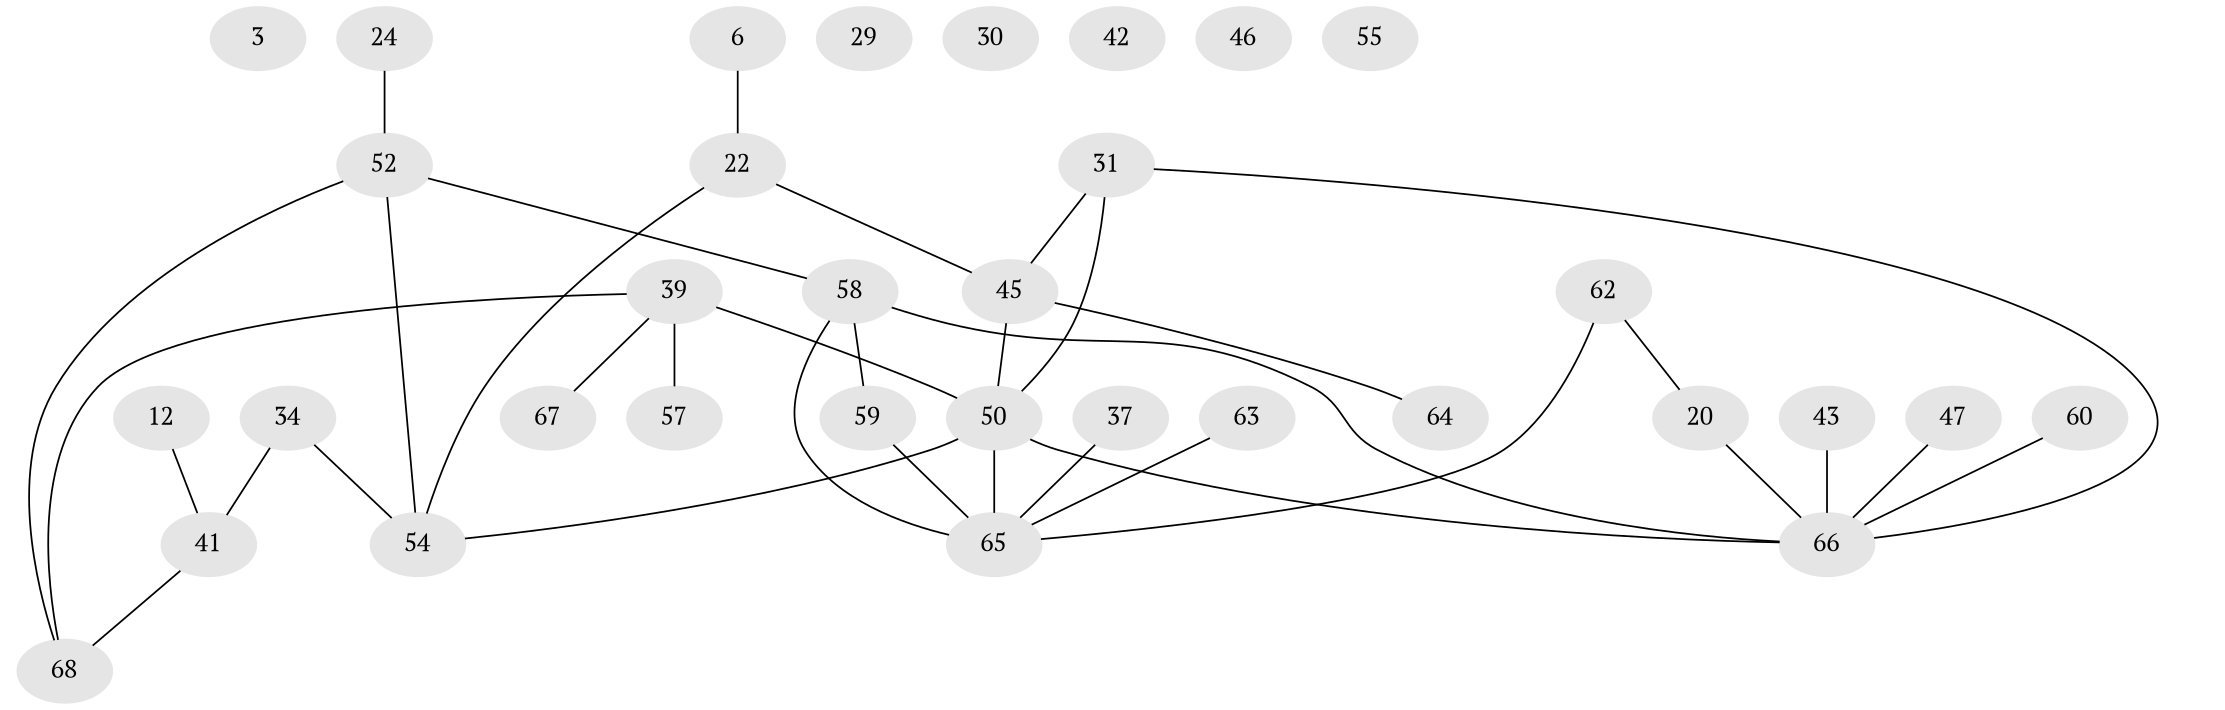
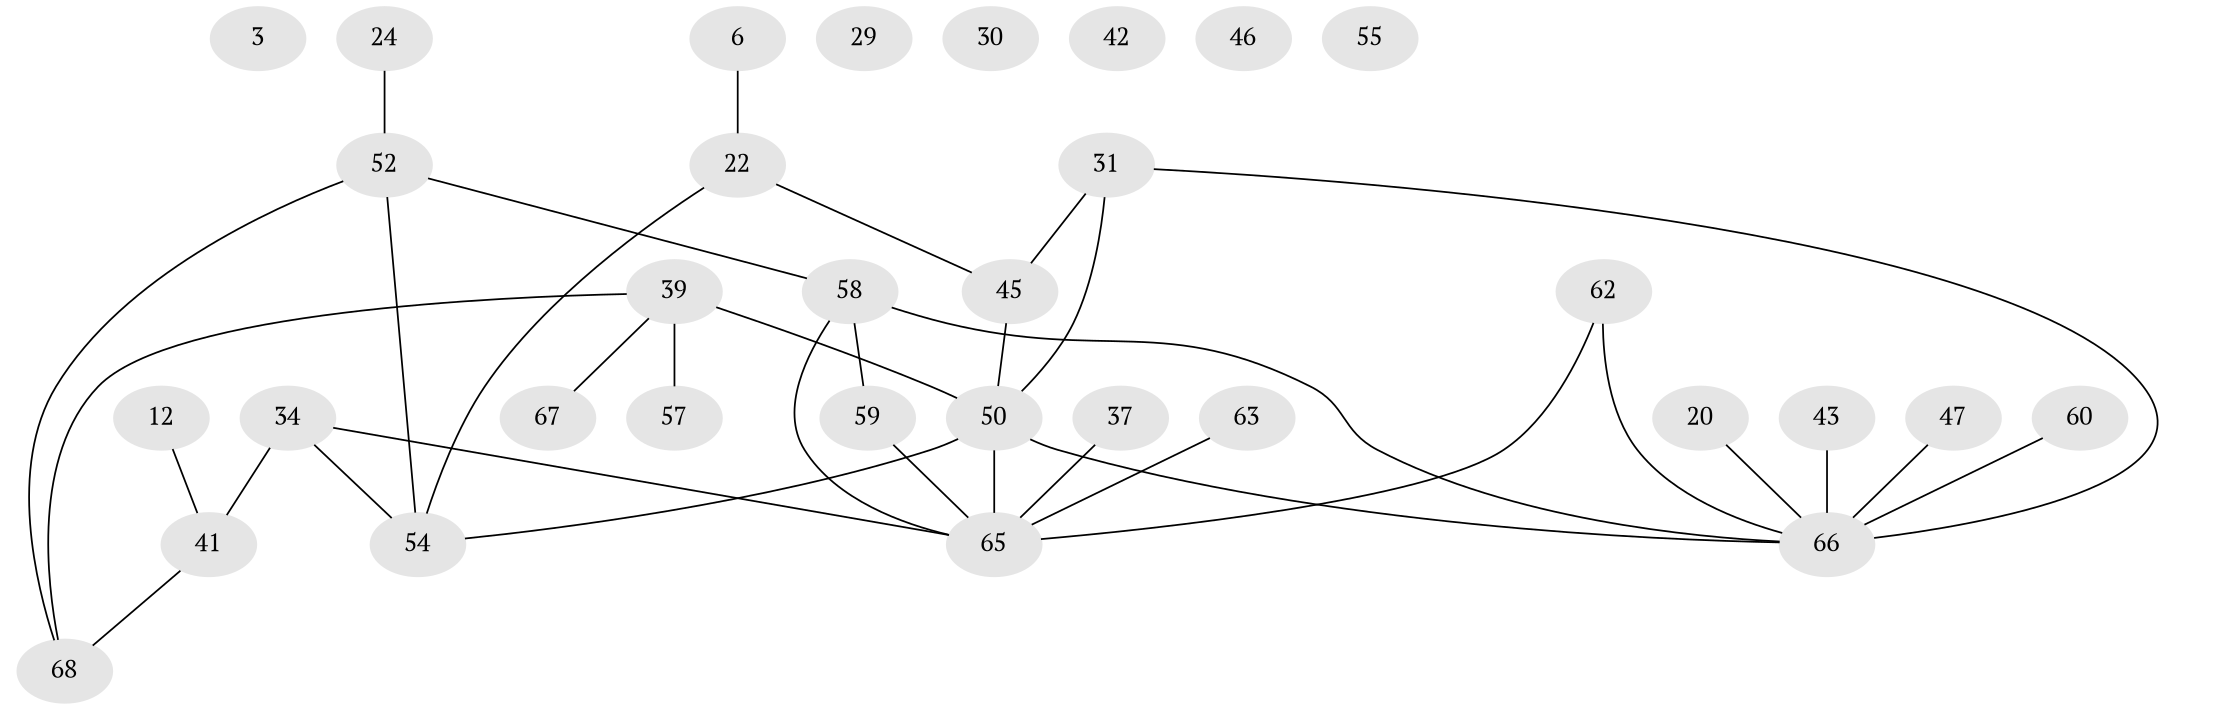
  graph {
    fontname="PT Serif"
    node [color=gray90 fontname="PT Serif" style=filled]
    edge [fontname="PT Serif"]
    3
    6 [super="+2"]
    22
    54 [super="+53"]
    45 [super="+38"]
    12 [super="+4"]
    41
    68 [super="+61"]
    66 [super="+26"]
    20
    50 [super="+28+33+49"]
-   64
    52 [super="+44"]
    58 [super="+9+51+56"]
    24
    29
    30
    n18 [label=31 super="+25"]
    65 [super="+10+21+36"]
    34 [super="+11"]
    37
    39 [super="+31"]
    57 [super="+18+23"]
    67
    59
    42
    43
    46 [super="+7"]
    47
    55
    60
    62 [super="+19"]
    63
    6 -- 22 [weight=2]
    22 -- 54
    22 -- 45
    45 -- 50
-   45 -- 64
    12 -- 41
    41 -- 68
    20 -- 66
    50 -- 54 [weight=2]
    50 -- 66
    50 -- 65 [weight=3]
    52 -- 54 [weight=2]
    52 -- 68
    52 -- 58
    58 -- 66
    58 -- 65
    58 -- 59
    24 -- 52
    n18 -- 45 [weight=2]
    n18 -- 66 [weight=2]
    n18 -- 50
    34 -- 54
    34 -- 41 [weight=2]
+   34 -- 65 [weight=3]
    37 -- 65
    39 -- 68
    39 -- 50 [weight=2]
    39 -- 57
    39 -- 67
    59 -- 65
    43 -- 66 [weight=2]
    47 -- 66
    60 -- 66
-   62 -- 20
+   62 -- 66
    62 -- 65
    63 -- 65
  }
